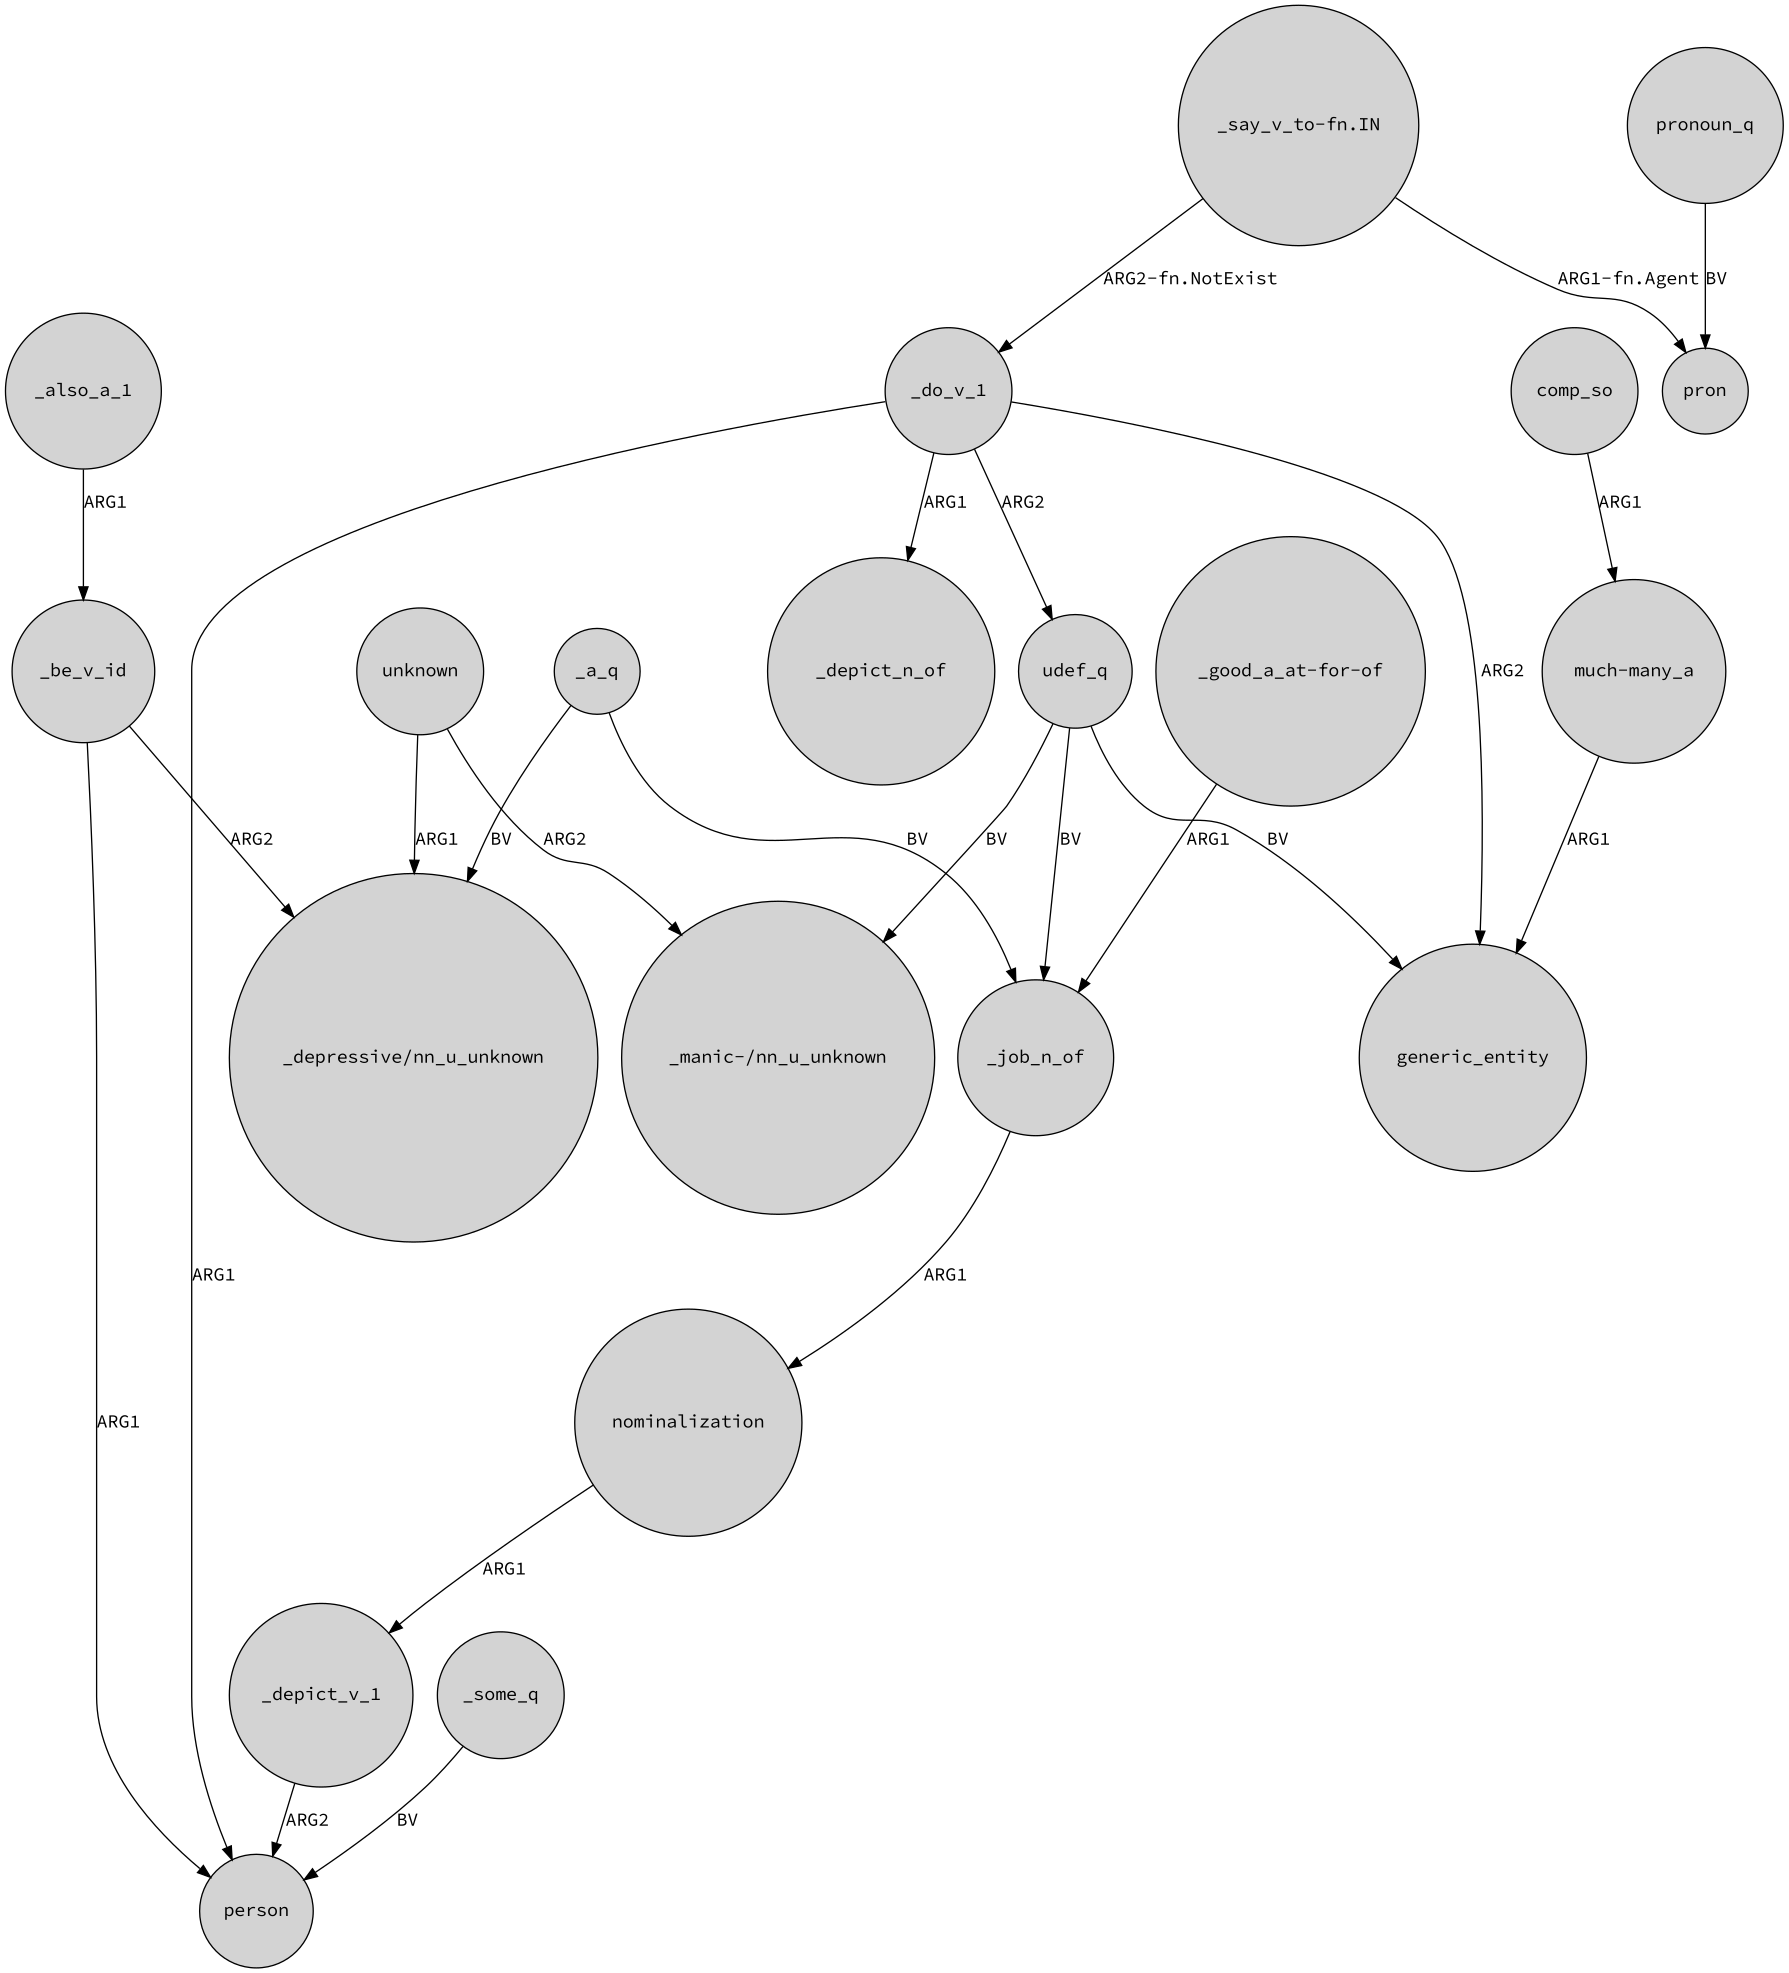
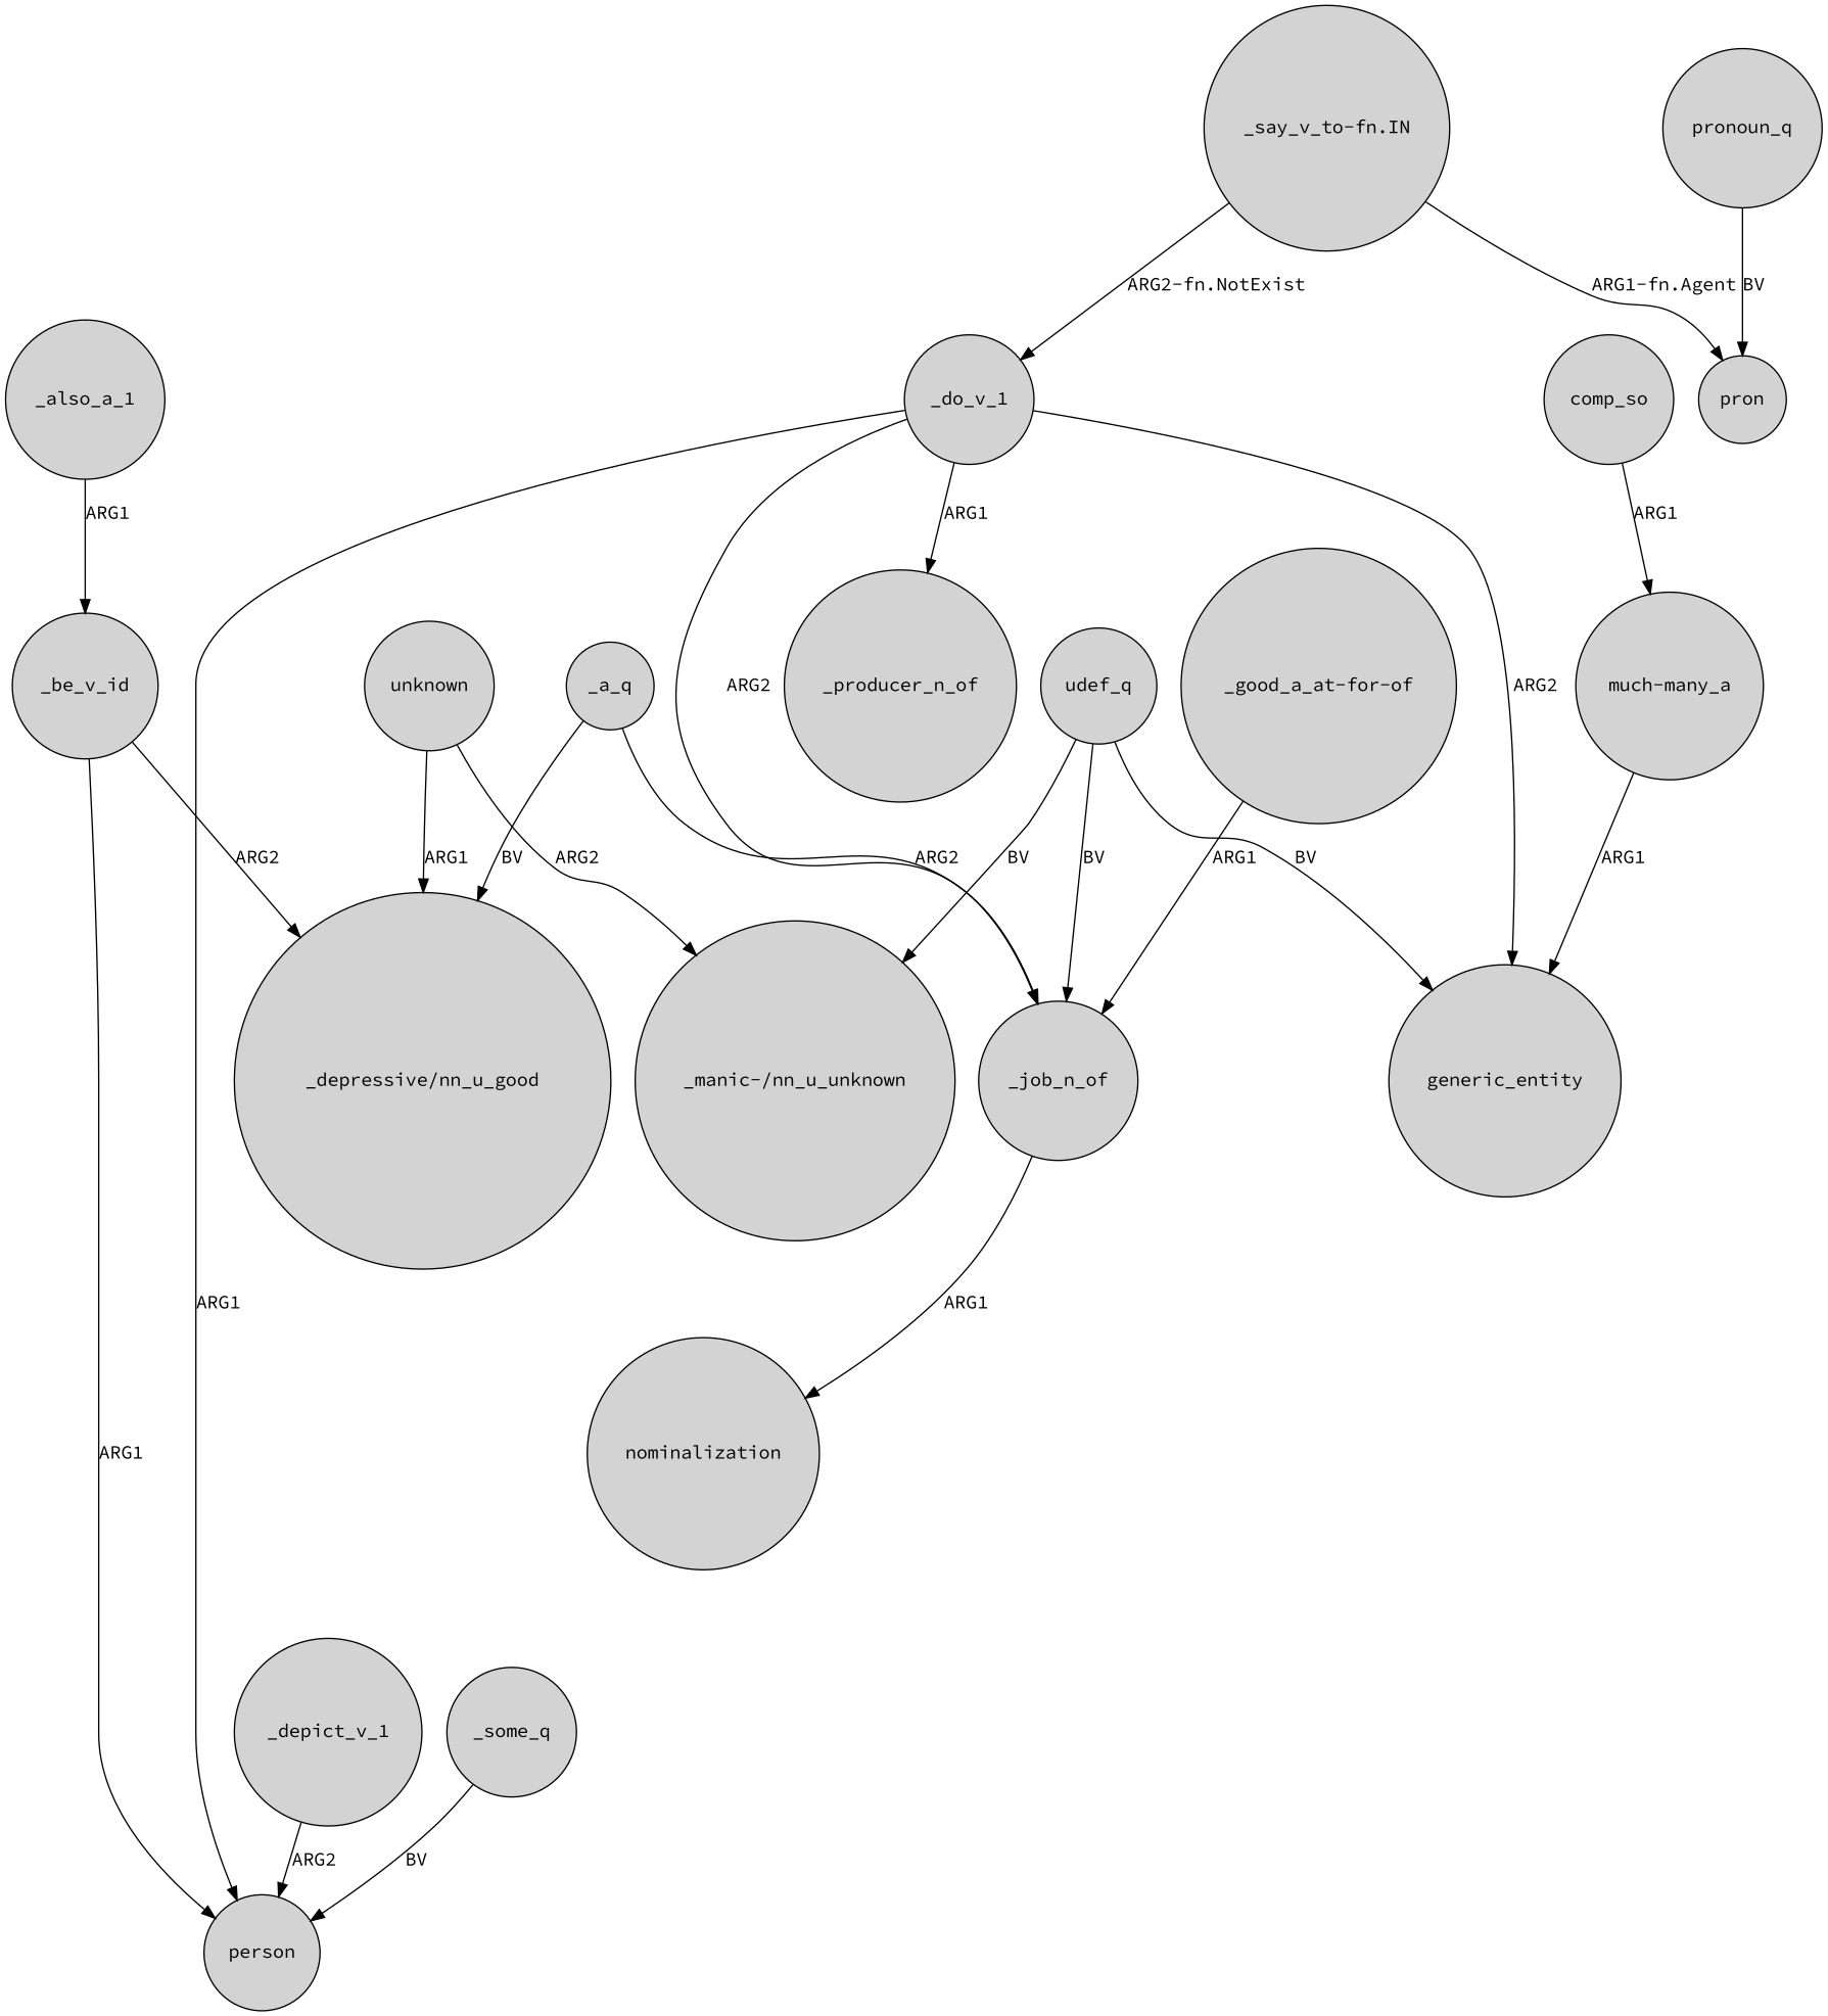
  digraph {
    fontname="Source Code Pro"
    node [fontname="Source Code Pro" shape=circle style=filled]
    edge [fontname="Source Code Pro"]
    _a_q
-   "_depressive/nn_u_unknown"
+   "_depressive/nn_u_unknown" [label="_depressive/nn_u_good"]
    _job_n_of
    nominalization
    n5 [label=unknown]
    "_manic-/nn_u_unknown"
    udef_q
    generic_entity
    _depict_v_1
    "much-many_a"
    "_say_v_to-fn.IN"
    _do_v_1
    pron
-   _producer_n_of [label=_depict_n_of]
+   _producer_n_of
    person
    _also_a_1
    _be_v_id
    pronoun_q
    _some_q
    "_good_a_at-for-of"
    comp_so
    _a_q -> "_depressive/nn_u_unknown" [label=BV]
-   _a_q -> _job_n_of [label=BV]
+   _a_q -> _job_n_of [label=ARG2]
    _job_n_of -> nominalization [label=ARG1]
-   nominalization -> _depict_v_1 [label=ARG1]
    n5 -> "_depressive/nn_u_unknown" [label=ARG1]
    n5 -> "_manic-/nn_u_unknown" [label=ARG2]
    udef_q -> _job_n_of [label=BV]
    udef_q -> "_manic-/nn_u_unknown" [label=BV]
    udef_q -> generic_entity [label=BV]
    _depict_v_1 -> person [label=ARG2]
    "much-many_a" -> generic_entity [label=ARG1]
    "_say_v_to-fn.IN" -> _do_v_1 [label="ARG2-fn.NotExist"]
    "_say_v_to-fn.IN" -> pron [label="ARG1-fn.Agent"]
-   _do_v_1 -> udef_q [label=ARG2]
+   _do_v_1 -> _job_n_of [label=ARG2]
    _do_v_1 -> generic_entity [label=ARG2]
    _do_v_1 -> _producer_n_of [label=ARG1]
    _do_v_1 -> person [label=ARG1]
    _also_a_1 -> _be_v_id [label=ARG1]
    _be_v_id -> "_depressive/nn_u_unknown" [label=ARG2]
    _be_v_id -> person [label=ARG1]
    pronoun_q -> pron [label=BV]
    _some_q -> person [label=BV]
    "_good_a_at-for-of" -> _job_n_of [label=ARG1]
    comp_so -> "much-many_a" [label=ARG1]
  }
